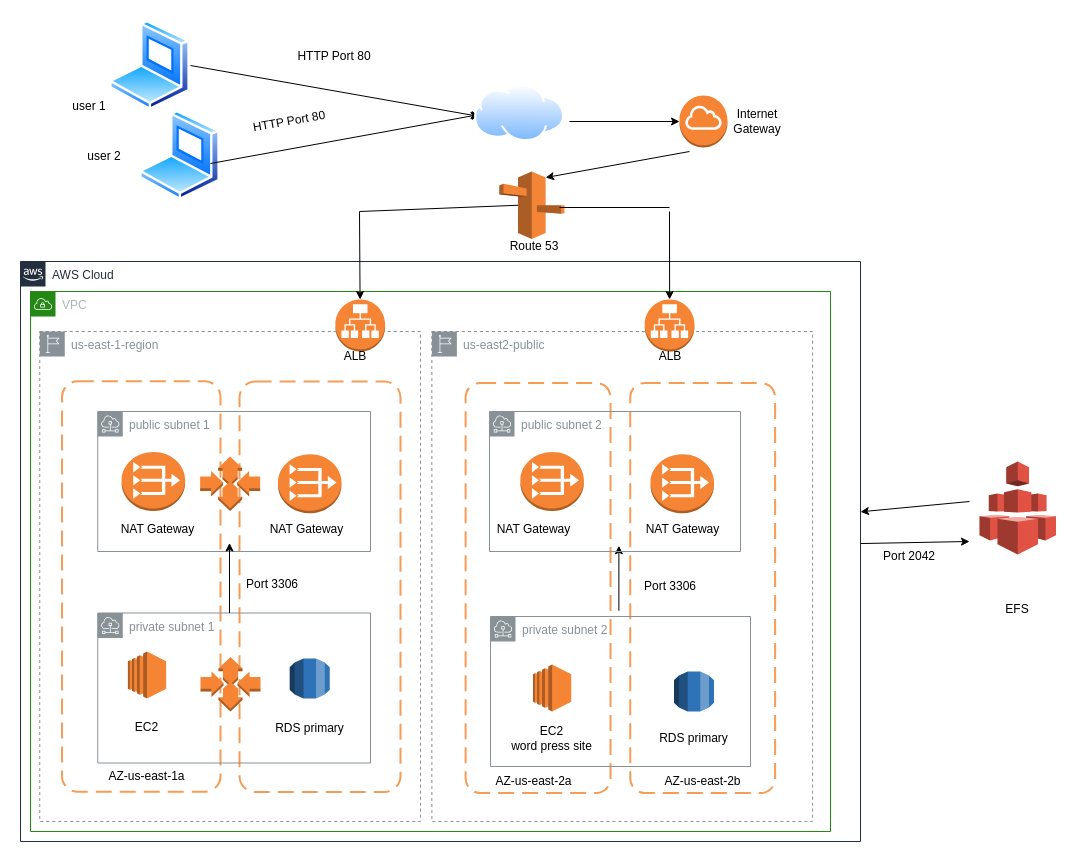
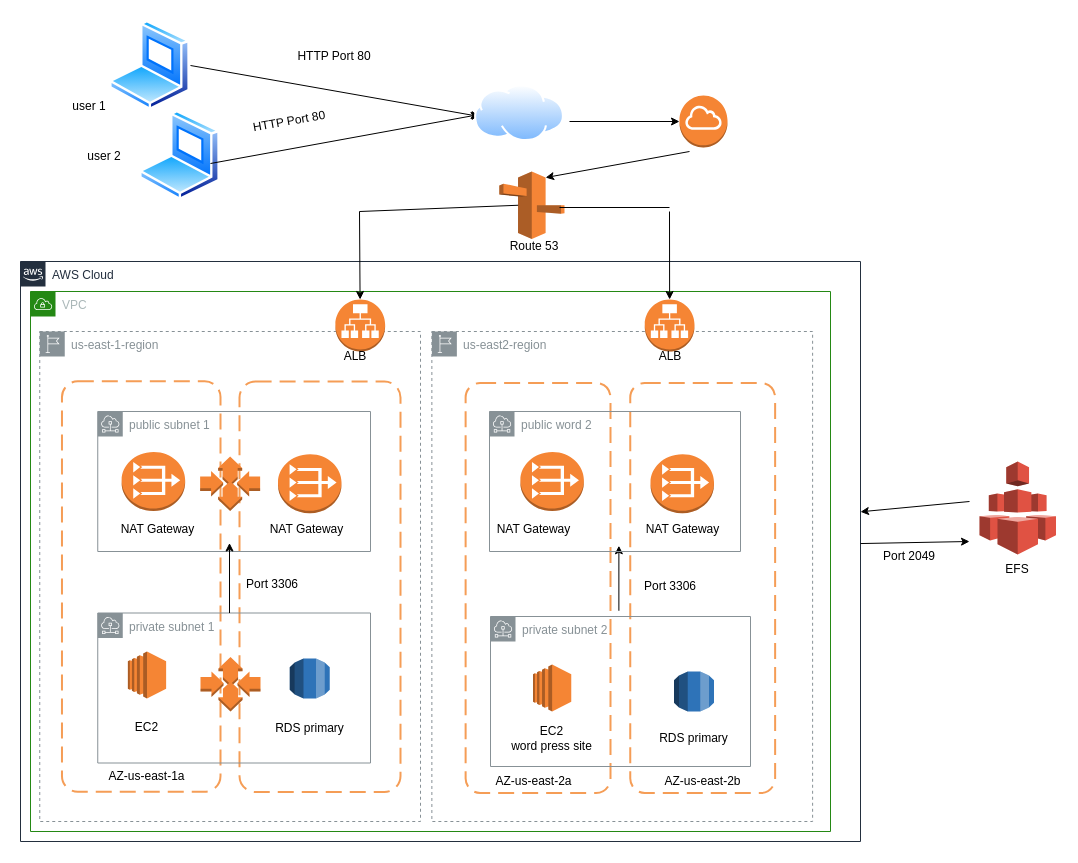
  <mxCell id="0" />
  <mxCell id="1" parent="0" />
  <mxCell id="2" value="AWS Cloud" style="points=[[0,0],[0.25,0],[0.5,0],[0.75,0],[1,0],[1,0.25],[1,0.5],[1,0.75],[1,1],[0.75,1],[0.5,1],[0.25,1],[0,1],[0,0.75],[0,0.5],[0,0.25]];outlineConnect=0;gradientColor=none;html=1;whiteSpace=wrap;fontSize=12;fontStyle=0;shape=mxgraph.aws4.group;grIcon=mxgraph.aws4.group_aws_cloud_alt;strokeColor=#232F3E;fillColor=none;verticalAlign=top;align=left;spacingLeft=30;fontColor=#232F3E;dashed=0;labelBackgroundColor=#ffffff;container=1;pointerEvents=0;collapsible=0;recursiveResize=0;" parent="1" vertex="1"><mxGeometry x="20" y="261" width="840" height="580" as="geometry" /></mxCell>
  <mxCell id="3" value="VPC" style="points=[[0,0],[0.25,0],[0.5,0],[0.75,0],[1,0],[1,0.25],[1,0.5],[1,0.75],[1,1],[0.75,1],[0.5,1],[0.25,1],[0,1],[0,0.75],[0,0.5],[0,0.25]];outlineConnect=0;gradientColor=none;html=1;whiteSpace=wrap;fontSize=12;fontStyle=0;container=1;pointerEvents=0;collapsible=0;recursiveResize=0;shape=mxgraph.aws4.group;grIcon=mxgraph.aws4.group_vpc;strokeColor=#248814;fillColor=none;verticalAlign=top;align=left;spacingLeft=30;fontColor=#AAB7B8;dashed=0;" parent="2" vertex="1"><mxGeometry x="10" y="30" width="800" height="540" as="geometry" /></mxCell>
- <mxCell id="4" value="us-east2-public" style="sketch=0;outlineConnect=0;gradientColor=none;html=1;whiteSpace=wrap;fontSize=12;fontStyle=0;shape=mxgraph.aws4.group;grIcon=mxgraph.aws4.group_region;strokeColor=#879196;fillColor=none;verticalAlign=top;align=left;spacingLeft=30;fontColor=#879196;dashed=1;" vertex="1" parent="3"><mxGeometry x="401.37" y="40" width="380.75" height="490" as="geometry" /></mxCell>
+ <mxCell id="4" value="us-east2-region" style="sketch=0;outlineConnect=0;gradientColor=none;html=1;whiteSpace=wrap;fontSize=12;fontStyle=0;shape=mxgraph.aws4.group;grIcon=mxgraph.aws4.group_region;strokeColor=#879196;fillColor=none;verticalAlign=top;align=left;spacingLeft=30;fontColor=#879196;dashed=1;" vertex="1" parent="3"><mxGeometry x="401.37" y="40" width="380.75" height="490" as="geometry" /></mxCell>
  <mxCell id="5" value="" style="rounded=1;arcSize=10;dashed=1;strokeColor=#F59D56;fillColor=none;gradientColor=none;dashPattern=8 4;strokeWidth=2;" vertex="1" parent="3"><mxGeometry x="599.75" y="91.5" width="144.88" height="410" as="geometry" /></mxCell>
  <mxCell id="6" value="" style="endArrow=classic;html=1;rounded=0;" parent="3" edge="1"><mxGeometry width="50" height="50" relative="1" as="geometry"><mxPoint x="588.38" y="319.25" as="sourcePoint" /><mxPoint x="588.38" y="254.25" as="targetPoint" /></mxGeometry></mxCell>
  <mxCell id="7" value="" style="rounded=1;arcSize=10;dashed=1;strokeColor=#F59D56;fillColor=none;gradientColor=none;dashPattern=8 4;strokeWidth=2;" parent="3" vertex="1"><mxGeometry x="435.12" y="91.5" width="144.88" height="410" as="geometry" /></mxCell>
  <mxCell id="8" value="" style="rounded=1;arcSize=10;dashed=1;strokeColor=#F59D56;fillColor=none;gradientColor=none;dashPattern=8 4;strokeWidth=2;" parent="3" vertex="1"><mxGeometry x="31.47" y="89.75" width="158.53" height="410.5" as="geometry" /></mxCell>
  <mxCell id="9" value="" style="rounded=1;arcSize=10;dashed=1;strokeColor=#F59D56;fillColor=none;gradientColor=none;dashPattern=8 4;strokeWidth=2;" vertex="1" parent="3"><mxGeometry x="209" y="90" width="161" height="410.5" as="geometry" /></mxCell>
  <mxCell id="10" value="us-east-1-region" style="sketch=0;outlineConnect=0;gradientColor=none;html=1;whiteSpace=wrap;fontSize=12;fontStyle=0;shape=mxgraph.aws4.group;grIcon=mxgraph.aws4.group_region;strokeColor=#879196;fillColor=none;verticalAlign=top;align=left;spacingLeft=30;fontColor=#879196;dashed=1;" vertex="1" parent="3"><mxGeometry x="9.25" y="40" width="380.75" height="490" as="geometry" /></mxCell>
  <mxCell id="11" value="public subnet 1" style="sketch=0;outlineConnect=0;gradientColor=none;html=1;whiteSpace=wrap;fontSize=12;fontStyle=0;shape=mxgraph.aws4.group;grIcon=mxgraph.aws4.group_subnet;strokeColor=#879196;fillColor=none;verticalAlign=top;align=left;spacingLeft=30;fontColor=#879196;dashed=0;" parent="3" vertex="1"><mxGeometry x="67.26" y="120" width="272.74" height="140" as="geometry" /></mxCell>
  <mxCell id="12" value="private subnet 1" style="sketch=0;outlineConnect=0;gradientColor=none;html=1;whiteSpace=wrap;fontSize=12;fontStyle=0;shape=mxgraph.aws4.group;grIcon=mxgraph.aws4.group_subnet;strokeColor=#879196;fillColor=none;verticalAlign=top;align=left;spacingLeft=30;fontColor=#879196;dashed=0;" parent="3" vertex="1"><mxGeometry x="67.26" y="321.5" width="272.74" height="150" as="geometry" /></mxCell>
- <mxCell id="13" value="public subnet 2" style="sketch=0;outlineConnect=0;gradientColor=none;html=1;whiteSpace=wrap;fontSize=12;fontStyle=0;shape=mxgraph.aws4.group;grIcon=mxgraph.aws4.group_subnet;strokeColor=#879196;fillColor=none;verticalAlign=top;align=left;spacingLeft=30;fontColor=#879196;dashed=0;" parent="3" vertex="1"><mxGeometry x="459" y="120" width="251" height="140" as="geometry" /></mxCell>
+ <mxCell id="13" value="public word 2" style="sketch=0;outlineConnect=0;gradientColor=none;html=1;whiteSpace=wrap;fontSize=12;fontStyle=0;shape=mxgraph.aws4.group;grIcon=mxgraph.aws4.group_subnet;strokeColor=#879196;fillColor=none;verticalAlign=top;align=left;spacingLeft=30;fontColor=#879196;dashed=0;" parent="3" vertex="1"><mxGeometry x="459" y="120" width="251" height="140" as="geometry" /></mxCell>
  <mxCell id="14" value="private subnet 2" style="sketch=0;outlineConnect=0;gradientColor=none;html=1;whiteSpace=wrap;fontSize=12;fontStyle=0;shape=mxgraph.aws4.group;grIcon=mxgraph.aws4.group_subnet;strokeColor=#879196;fillColor=none;verticalAlign=top;align=left;spacingLeft=30;fontColor=#879196;dashed=0;" parent="3" vertex="1"><mxGeometry x="460" y="325" width="260" height="150" as="geometry" /></mxCell>
  <mxCell id="15" value="" style="outlineConnect=0;dashed=0;verticalLabelPosition=bottom;verticalAlign=top;align=center;html=1;shape=mxgraph.aws3.rds;fillColor=#2E73B8;gradientColor=none;" parent="3" vertex="1"><mxGeometry x="259.25" y="367" width="40" height="40" as="geometry" /></mxCell>
  <mxCell id="16" value="EC2" style="text;html=1;strokeColor=none;fillColor=none;align=center;verticalAlign=middle;whiteSpace=wrap;rounded=0;" parent="3" vertex="1"><mxGeometry x="67.26" y="421" width="98.5" height="30" as="geometry" /></mxCell>
  <mxCell id="17" value="RDS primary" style="text;html=1;strokeColor=none;fillColor=none;align=center;verticalAlign=middle;whiteSpace=wrap;rounded=0;" parent="3" vertex="1"><mxGeometry x="230" y="422.25" width="98.5" height="30" as="geometry" /></mxCell>
  <mxCell id="18" value="AZ-us-east-1a" style="text;html=1;strokeColor=none;fillColor=none;align=center;verticalAlign=middle;whiteSpace=wrap;rounded=0;" parent="3" vertex="1"><mxGeometry x="49.26" y="470.25" width="134.5" height="30" as="geometry" /></mxCell>
  <mxCell id="19" value="AZ-us-east-2a" style="text;html=1;strokeColor=none;fillColor=none;align=center;verticalAlign=middle;whiteSpace=wrap;rounded=0;" parent="3" vertex="1"><mxGeometry x="435.5" y="475" width="134.5" height="30" as="geometry" /></mxCell>
  <mxCell id="20" value="" style="outlineConnect=0;dashed=0;verticalLabelPosition=bottom;verticalAlign=top;align=center;html=1;shape=mxgraph.aws3.ec2;fillColor=#F58534;gradientColor=none;" parent="3" vertex="1"><mxGeometry x="97.38" y="360" width="38.25" height="47" as="geometry" /></mxCell>
  <mxCell id="21" value="Port 3306" style="text;html=1;strokeColor=none;fillColor=none;align=center;verticalAlign=middle;whiteSpace=wrap;rounded=0;" parent="3" vertex="1"><mxGeometry x="610" y="280.25" width="60" height="30" as="geometry" /></mxCell>
  <mxCell id="22" value="Port 3306" style="text;html=1;strokeColor=none;fillColor=none;align=center;verticalAlign=middle;whiteSpace=wrap;rounded=0;" parent="3" vertex="1"><mxGeometry x="212" y="278.25" width="60" height="30" as="geometry" /></mxCell>
  <mxCell id="23" value="" style="endArrow=classic;html=1;rounded=0;" parent="3" edge="1"><mxGeometry width="50" height="50" relative="1" as="geometry"><mxPoint x="199" y="321.5" as="sourcePoint" /><mxPoint x="199.0" y="251.5" as="targetPoint" /></mxGeometry></mxCell>
  <mxCell id="24" value="" style="outlineConnect=0;dashed=0;verticalLabelPosition=bottom;verticalAlign=top;align=center;html=1;shape=mxgraph.aws3.rds;fillColor=#2E73B8;gradientColor=none;" vertex="1" parent="3"><mxGeometry x="643.5" y="380" width="40" height="40" as="geometry" /></mxCell>
  <mxCell id="25" value="" style="outlineConnect=0;dashed=0;verticalLabelPosition=bottom;verticalAlign=top;align=center;html=1;shape=mxgraph.aws3.ec2;fillColor=#F58534;gradientColor=none;" vertex="1" parent="3"><mxGeometry x="502.51" y="373" width="38.25" height="47" as="geometry" /></mxCell>
  <mxCell id="26" value="RDS primary" style="text;html=1;strokeColor=none;fillColor=none;align=center;verticalAlign=middle;whiteSpace=wrap;rounded=0;" vertex="1" parent="3"><mxGeometry x="614.25" y="432" width="98.5" height="30" as="geometry" /></mxCell>
  <mxCell id="27" value="" style="outlineConnect=0;dashed=0;verticalLabelPosition=bottom;verticalAlign=top;align=center;html=1;shape=mxgraph.aws3.vpc_nat_gateway;fillColor=#F58534;gradientColor=none;" vertex="1" parent="3"><mxGeometry x="489.88" y="160.5" width="63.5" height="59" as="geometry" /></mxCell>
  <mxCell id="28" value="" style="outlineConnect=0;dashed=0;verticalLabelPosition=bottom;verticalAlign=top;align=center;html=1;shape=mxgraph.aws3.vpc_nat_gateway;fillColor=#F58534;gradientColor=none;" vertex="1" parent="3"><mxGeometry x="91.14" y="160.5" width="63.5" height="59" as="geometry" /></mxCell>
  <mxCell id="29" value="NAT Gateway" style="text;html=1;strokeColor=none;fillColor=none;align=center;verticalAlign=middle;whiteSpace=wrap;rounded=0;" vertex="1" parent="3"><mxGeometry x="81.45" y="225.5" width="92.62" height="24" as="geometry" /></mxCell>
  <mxCell id="30" value="NAT Gateway" style="text;html=1;strokeColor=none;fillColor=none;align=center;verticalAlign=middle;whiteSpace=wrap;rounded=0;" vertex="1" parent="3"><mxGeometry x="455.5" y="225.5" width="94.5" height="24" as="geometry" /></mxCell>
  <mxCell id="31" value="" style="outlineConnect=0;dashed=0;verticalLabelPosition=bottom;verticalAlign=top;align=center;html=1;shape=mxgraph.aws3.application_load_balancer;fillColor=#F58534;gradientColor=none;" parent="3" vertex="1"><mxGeometry x="304.88" y="8" width="49.75" height="52" as="geometry" /></mxCell>
  <mxCell id="32" value="" style="outlineConnect=0;dashed=0;verticalLabelPosition=bottom;verticalAlign=top;align=center;html=1;shape=mxgraph.aws3.application_load_balancer;fillColor=#F58534;gradientColor=none;" vertex="1" parent="3"><mxGeometry x="614.25" y="8" width="49.75" height="52" as="geometry" /></mxCell>
  <mxCell id="33" value="" style="outlineConnect=0;dashed=0;verticalLabelPosition=bottom;verticalAlign=top;align=center;html=1;shape=mxgraph.aws3.auto_scaling;fillColor=#F58534;gradientColor=none;" vertex="1" parent="3"><mxGeometry x="169.63" y="165" width="60" height="54.5" as="geometry" /></mxCell>
  <mxCell id="34" value="" style="outlineConnect=0;dashed=0;verticalLabelPosition=bottom;verticalAlign=top;align=center;html=1;shape=mxgraph.aws3.auto_scaling;fillColor=#F58534;gradientColor=none;" vertex="1" parent="3"><mxGeometry x="170" y="365.5" width="60" height="54.5" as="geometry" /></mxCell>
  <mxCell id="35" value="ALB" style="text;html=1;strokeColor=none;fillColor=none;align=center;verticalAlign=middle;whiteSpace=wrap;rounded=0;" vertex="1" parent="3"><mxGeometry x="294.63" y="50" width="60" height="30" as="geometry" /></mxCell>
  <mxCell id="36" value="ALB" style="text;html=1;strokeColor=none;fillColor=none;align=center;verticalAlign=middle;whiteSpace=wrap;rounded=0;" vertex="1" parent="3"><mxGeometry x="610" y="50" width="60" height="30" as="geometry" /></mxCell>
  <mxCell id="37" value="" style="outlineConnect=0;dashed=0;verticalLabelPosition=bottom;verticalAlign=top;align=center;html=1;shape=mxgraph.aws3.vpc_nat_gateway;fillColor=#F58534;gradientColor=none;" vertex="1" parent="3"><mxGeometry x="247.5" y="162.75" width="63.5" height="59" as="geometry" /></mxCell>
  <mxCell id="38" value="NAT Gateway" style="text;html=1;strokeColor=none;fillColor=none;align=center;verticalAlign=middle;whiteSpace=wrap;rounded=0;" vertex="1" parent="3"><mxGeometry x="229.63" y="225.5" width="92.62" height="24" as="geometry" /></mxCell>
  <mxCell id="39" value="AZ-us-east-2b" style="text;html=1;strokeColor=none;fillColor=none;align=center;verticalAlign=middle;whiteSpace=wrap;rounded=0;" vertex="1" parent="3"><mxGeometry x="604.88" y="475" width="134.5" height="30" as="geometry" /></mxCell>
  <mxCell id="40" value="" style="outlineConnect=0;dashed=0;verticalLabelPosition=bottom;verticalAlign=top;align=center;html=1;shape=mxgraph.aws3.vpc_nat_gateway;fillColor=#F58534;gradientColor=none;" vertex="1" parent="3"><mxGeometry x="620" y="162.75" width="63.5" height="59" as="geometry" /></mxCell>
  <mxCell id="41" value="EC2&lt;br&gt;word press site" style="text;html=1;strokeColor=none;fillColor=none;align=center;verticalAlign=middle;whiteSpace=wrap;rounded=0;" vertex="1" parent="3"><mxGeometry x="471.5" y="432" width="98.5" height="30" as="geometry" /></mxCell>
  <mxCell id="42" value="NAT Gateway" style="text;html=1;strokeColor=none;fillColor=none;align=center;verticalAlign=middle;whiteSpace=wrap;rounded=0;" vertex="1" parent="3"><mxGeometry x="604.88" y="225.5" width="94.5" height="24" as="geometry" /></mxCell>
  <mxCell id="43" value="" style="image;aspect=fixed;perimeter=ellipsePerimeter;html=1;align=center;shadow=0;dashed=0;spacingTop=3;image=img/lib/active_directory/laptop_client.svg;" parent="1" vertex="1"><mxGeometry x="109" y="20" width="81" height="90" as="geometry" /></mxCell>
  <mxCell id="44" value="" style="endArrow=classic;html=1;rounded=0;exitX=1;exitY=0.5;exitDx=0;exitDy=0;" parent="1" source="43" edge="1"><mxGeometry width="50" height="50" relative="1" as="geometry"><mxPoint x="499" y="441" as="sourcePoint" /><mxPoint x="479" y="116" as="targetPoint" /></mxGeometry></mxCell>
  <mxCell id="45" value="HTTP Port 80" style="text;html=1;strokeColor=none;fillColor=none;align=center;verticalAlign=middle;whiteSpace=wrap;rounded=0;" parent="1" vertex="1"><mxGeometry x="289" y="41" width="90" height="30" as="geometry" /></mxCell>
  <mxCell id="46" value="" style="image;aspect=fixed;perimeter=ellipsePerimeter;html=1;align=center;shadow=0;dashed=0;spacingTop=3;image=img/lib/active_directory/laptop_client.svg;" parent="1" vertex="1"><mxGeometry x="139" y="110" width="81" height="90" as="geometry" /></mxCell>
  <mxCell id="47" value="" style="endArrow=classic;html=1;rounded=0;exitX=1;exitY=0.5;exitDx=0;exitDy=0;" parent="1" edge="1"><mxGeometry width="50" height="50" relative="1" as="geometry"><mxPoint x="210" y="163" as="sourcePoint" /><mxPoint x="479" y="114" as="targetPoint" /></mxGeometry></mxCell>
  <mxCell id="48" value="HTTP Port 80" style="text;html=1;strokeColor=none;fillColor=none;align=center;verticalAlign=middle;whiteSpace=wrap;rounded=0;rotation=-10;" parent="1" vertex="1"><mxGeometry x="239" y="101" width="100" height="40" as="geometry" /></mxCell>
  <mxCell id="49" value="user 1" style="text;html=1;strokeColor=none;fillColor=none;align=center;verticalAlign=middle;whiteSpace=wrap;rounded=0;" parent="1" vertex="1"><mxGeometry x="59" y="91" width="60" height="30" as="geometry" /></mxCell>
  <mxCell id="50" value="user 2" style="text;html=1;strokeColor=none;fillColor=none;align=center;verticalAlign=middle;whiteSpace=wrap;rounded=0;" parent="1" vertex="1"><mxGeometry x="59" y="141" width="90" height="30" as="geometry" /></mxCell>
  <mxCell id="51" value="" style="outlineConnect=0;dashed=0;verticalLabelPosition=bottom;verticalAlign=top;align=center;html=1;shape=mxgraph.aws3.efs;fillColor=#E05243;gradientColor=none;" parent="1" vertex="1"><mxGeometry x="979" y="461" width="76.5" height="93" as="geometry" /></mxCell>
- <mxCell id="52" value="EFS" style="text;html=1;strokeColor=none;fillColor=none;align=center;verticalAlign=middle;whiteSpace=wrap;rounded=0;" parent="1" vertex="1"><mxGeometry x="987.25" y="594" width="60" height="30" as="geometry" /></mxCell>
+ <mxCell id="52" value="EFS" style="text;html=1;strokeColor=none;fillColor=none;align=center;verticalAlign=middle;whiteSpace=wrap;rounded=0;" parent="1" vertex="1"><mxGeometry x="987.25" y="554" width="60" height="30" as="geometry" /></mxCell>
  <mxCell id="53" value="" style="endArrow=classic;html=1;rounded=0;" parent="1" source="2" edge="1"><mxGeometry width="50" height="50" relative="1" as="geometry"><mxPoint x="849" y="511" as="sourcePoint" /><mxPoint x="969" y="541" as="targetPoint" /></mxGeometry></mxCell>
- <mxCell id="54" value="Port 2042" style="text;html=1;strokeColor=none;fillColor=none;align=center;verticalAlign=middle;whiteSpace=wrap;rounded=0;" parent="1" vertex="1"><mxGeometry x="879" y="541" width="60" height="30" as="geometry" /></mxCell>
+ <mxCell id="54" value="Port 2049" style="text;html=1;strokeColor=none;fillColor=none;align=center;verticalAlign=middle;whiteSpace=wrap;rounded=0;" parent="1" vertex="1"><mxGeometry x="879" y="541" width="60" height="30" as="geometry" /></mxCell>
  <mxCell id="55" value="" style="endArrow=classic;html=1;rounded=0;" edge="1" parent="1" target="2"><mxGeometry width="50" height="50" relative="1" as="geometry"><mxPoint x="969" y="501" as="sourcePoint" /><mxPoint x="629" y="361" as="targetPoint" /></mxGeometry></mxCell>
  <mxCell id="56" value="" style="outlineConnect=0;dashed=0;verticalLabelPosition=bottom;verticalAlign=top;align=center;html=1;shape=mxgraph.aws3.route_53;fillColor=#F58536;gradientColor=none;" vertex="1" parent="1"><mxGeometry x="498.75" y="171" width="65.25" height="67.5" as="geometry" /></mxCell>
  <mxCell id="57" value="" style="outlineConnect=0;dashed=0;verticalLabelPosition=bottom;verticalAlign=top;align=center;html=1;shape=mxgraph.aws3.internet_gateway;fillColor=#F58534;gradientColor=none;" parent="1" vertex="1"><mxGeometry x="679" y="95" width="48" height="52" as="geometry" /></mxCell>
  <mxCell id="58" value="Route 53" style="text;html=1;strokeColor=none;fillColor=none;align=center;verticalAlign=middle;whiteSpace=wrap;rounded=0;" vertex="1" parent="1"><mxGeometry x="504" y="231" width="60" height="30" as="geometry" /></mxCell>
  <mxCell id="59" value="" style="endArrow=none;html=1;rounded=0;entryX=0.29;entryY=0.5;entryDx=0;entryDy=0;entryPerimeter=0;" edge="1" parent="1" target="56"><mxGeometry width="50" height="50" relative="1" as="geometry"><mxPoint x="359" y="211" as="sourcePoint" /><mxPoint x="439" y="211" as="targetPoint" /></mxGeometry></mxCell>
  <mxCell id="60" value="" style="endArrow=classic;html=1;rounded=0;" edge="1" parent="1" target="31"><mxGeometry width="50" height="50" relative="1" as="geometry"><mxPoint x="359" y="211" as="sourcePoint" /><mxPoint x="359" y="271" as="targetPoint" /></mxGeometry></mxCell>
  <mxCell id="61" value="" style="endArrow=none;html=1;rounded=0;" edge="1" parent="1"><mxGeometry width="50" height="50" relative="1" as="geometry"><mxPoint x="559" y="207" as="sourcePoint" /><mxPoint x="669" y="207" as="targetPoint" /></mxGeometry></mxCell>
  <mxCell id="62" value="" style="endArrow=classic;html=1;rounded=0;entryX=0.5;entryY=0;entryDx=0;entryDy=0;entryPerimeter=0;" edge="1" parent="1" target="32"><mxGeometry width="50" height="50" relative="1" as="geometry"><mxPoint x="669" y="211" as="sourcePoint" /><mxPoint x="559" y="441" as="targetPoint" /></mxGeometry></mxCell>
  <mxCell id="63" value="" style="image;aspect=fixed;perimeter=ellipsePerimeter;html=1;align=center;shadow=0;dashed=0;spacingTop=3;image=img/lib/active_directory/internet_cloud.svg;" vertex="1" parent="1"><mxGeometry x="474" y="84.3" width="90" height="56.7" as="geometry" /></mxCell>
  <mxCell id="64" value="" style="endArrow=classic;html=1;rounded=0;" edge="1" parent="1"><mxGeometry width="50" height="50" relative="1" as="geometry"><mxPoint x="569" y="121" as="sourcePoint" /><mxPoint x="679" y="121" as="targetPoint" /></mxGeometry></mxCell>
  <mxCell id="65" value="" style="endArrow=classic;html=1;rounded=0;entryX=0.71;entryY=0.09;entryDx=0;entryDy=0;entryPerimeter=0;" edge="1" parent="1" target="56"><mxGeometry width="50" height="50" relative="1" as="geometry"><mxPoint x="689" y="151" as="sourcePoint" /><mxPoint x="449" y="531" as="targetPoint" /></mxGeometry></mxCell>
- <mxCell id="66" value="Internet Gateway" style="text;html=1;strokeColor=none;fillColor=none;align=center;verticalAlign=middle;whiteSpace=wrap;rounded=0;" vertex="1" parent="1"><mxGeometry x="727" y="106" width="60" height="30" as="geometry" /></mxCell>
